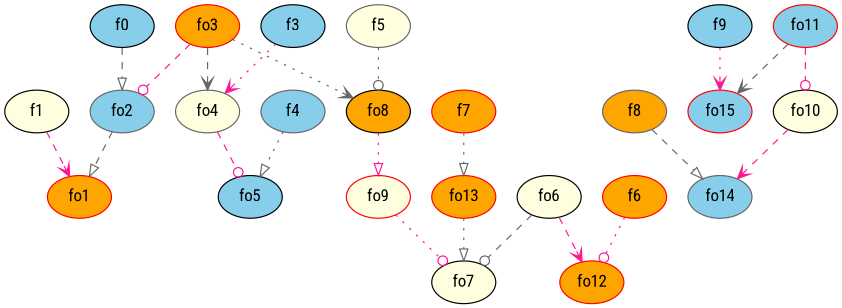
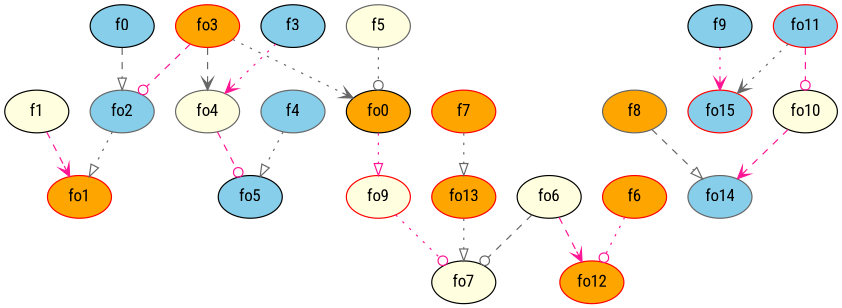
  strict digraph {
    fontname="Roboto Condensed"
    node [color=black fillcolor=skyblue fontname="Roboto Condensed" style=filled]
    edge [arrowhead=vee color=deeppink fontname="Roboto Condensed" style=dashed weight=2]
    f1 [fillcolor=lightyellow]
    fo1 [color=red fillcolor=orange]
    n3 [label=f0]
    fo2 [color=gray40]
    fo4 [color=gray40 fillcolor=lightyellow]
    f3
    fo5
    f4 [color=gray40]
    f5 [color=gray40 fillcolor=lightyellow]
-   fo8 [fillcolor=orange]
+   fo8 [fillcolor=orange label=fo0]
    fo9 [color=red fillcolor=lightyellow]
    f6 [color=red fillcolor=orange]
    fo12 [color=red fillcolor=orange]
    f7 [color=red fillcolor=orange]
    fo13 [color=red fillcolor=orange]
    fo7 [fillcolor=lightyellow]
    f8 [color=gray40 fillcolor=orange]
    fo14 [color=gray40]
    fo15 [color=red]
    f9
    fo3 [color=red fillcolor=orange]
    fo6 [fillcolor=lightyellow]
    fo10 [fillcolor=lightyellow]
    fo11 [color=red]
    f1 -> fo1
    n3 -> fo2 [arrowhead=onormal color=gray40]
-   fo2 -> fo1 [arrowhead=onormal color=gray40]
+   fo2 -> fo1 [arrowhead=onormal color=gray40 style=dotted]
    fo4 -> fo5 [arrowhead=odot]
    f3 -> fo4 [style=dotted]
    f4 -> fo5 [arrowhead=onormal color=gray40 style=dotted]
    f5 -> fo8 [arrowhead=odot color=gray40 style=dotted]
    fo8 -> fo9 [arrowhead=onormal style=dotted]
    fo9 -> fo7 [arrowhead=odot style=dotted]
    f6 -> fo12 [arrowhead=odot style=dotted]
    f7 -> fo13 [arrowhead=onormal color=gray40 style=dotted]
    fo13 -> fo7 [arrowhead=onormal color=gray40 style=dotted]
    f8 -> fo14 [arrowhead=onormal color=gray40]
    f9 -> fo15 [style=dotted]
    fo3 -> fo2 [arrowhead=odot]
    fo3 -> fo4 [color=gray40]
    fo3 -> fo8 [color=gray40 style=dotted]
    fo6 -> fo12
    fo6 -> fo7 [arrowhead=odot color=gray40]
    fo10 -> fo14
-   fo11 -> fo15 [color=gray40]
+   fo11 -> fo15 [color=gray40 style=dotted]
    fo11 -> fo10 [arrowhead=odot]
  }
